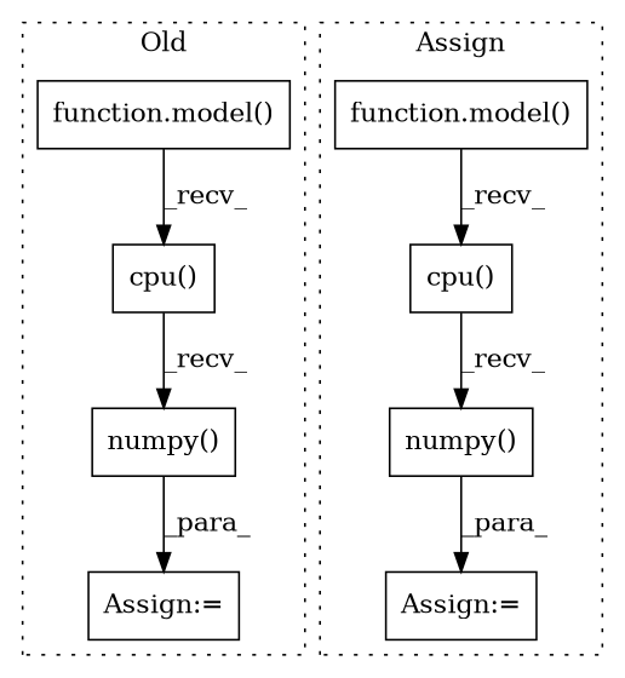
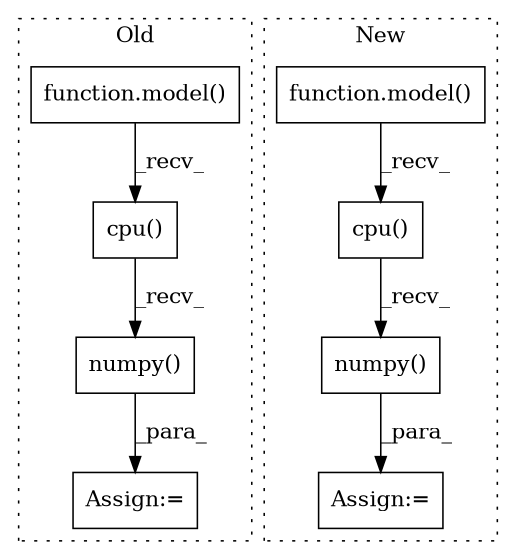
  digraph {
    node [a=75 l=4 s=3367 shape=box]
    n1 [l=42 label="numpy()"]
    n2 [l=34 label="cpu()"]
    n3 [a=68 label="Assign:=" s=3358]
    n4 [l="19,10" label="function.model()" s="2967,3050"]
    n5 [l="19,11" label="function.model()" s="2837,2972"]
    n6 [a=68 label="Assign:=" s=3180]
    n7 [l=32 label="cpu()" s=3189]
    n8 [l=40 label="numpy()" s=3189]
    subgraph cluster_1 {
      label=Old
      style=dotted
      n1
      n2
      n3
      n4
    }
    subgraph cluster_2 {
-     label=Assign
+     label=New
      style=dotted
      n5
      n6
      n7
      n8
    }
    n1 -> n3 [label=_para_]
    n2 -> n1 [label=_recv_]
    n4 -> n2 [label=_recv_]
    n5 -> n7 [label=_recv_]
    n7 -> n8 [label=_recv_]
    n8 -> n6 [label=_para_]
  }
